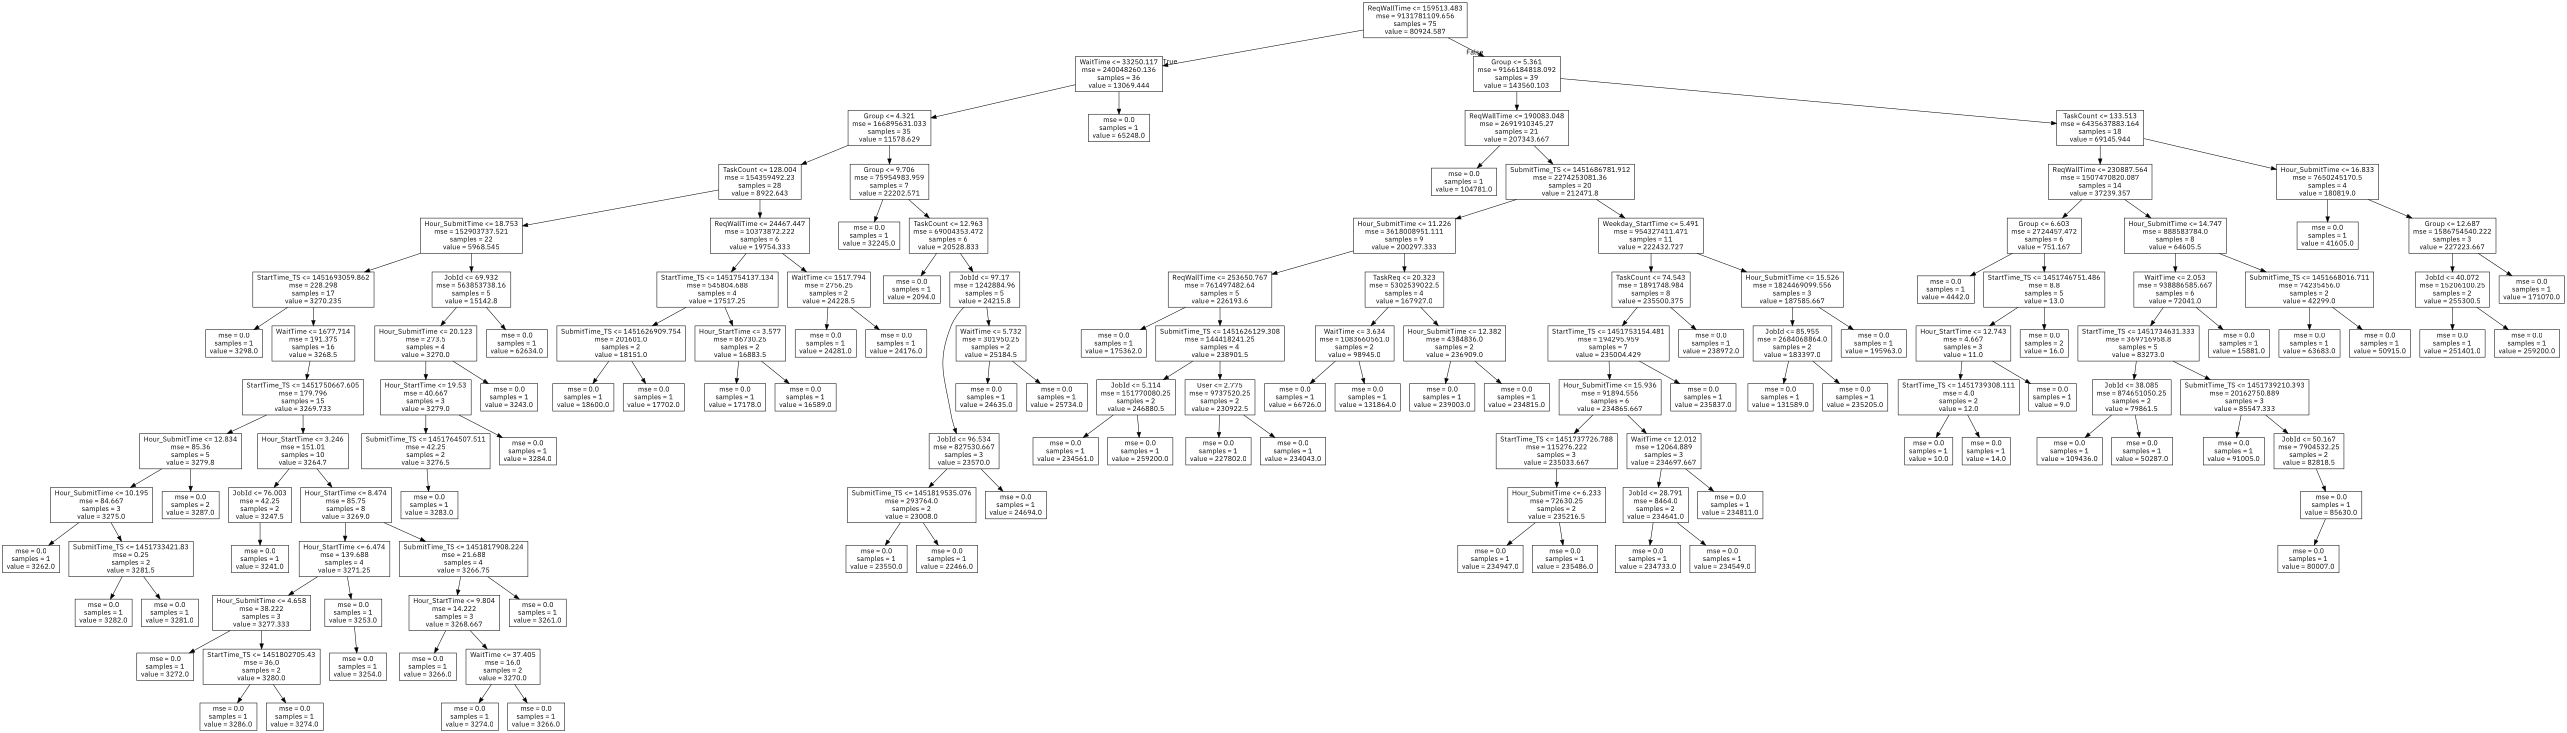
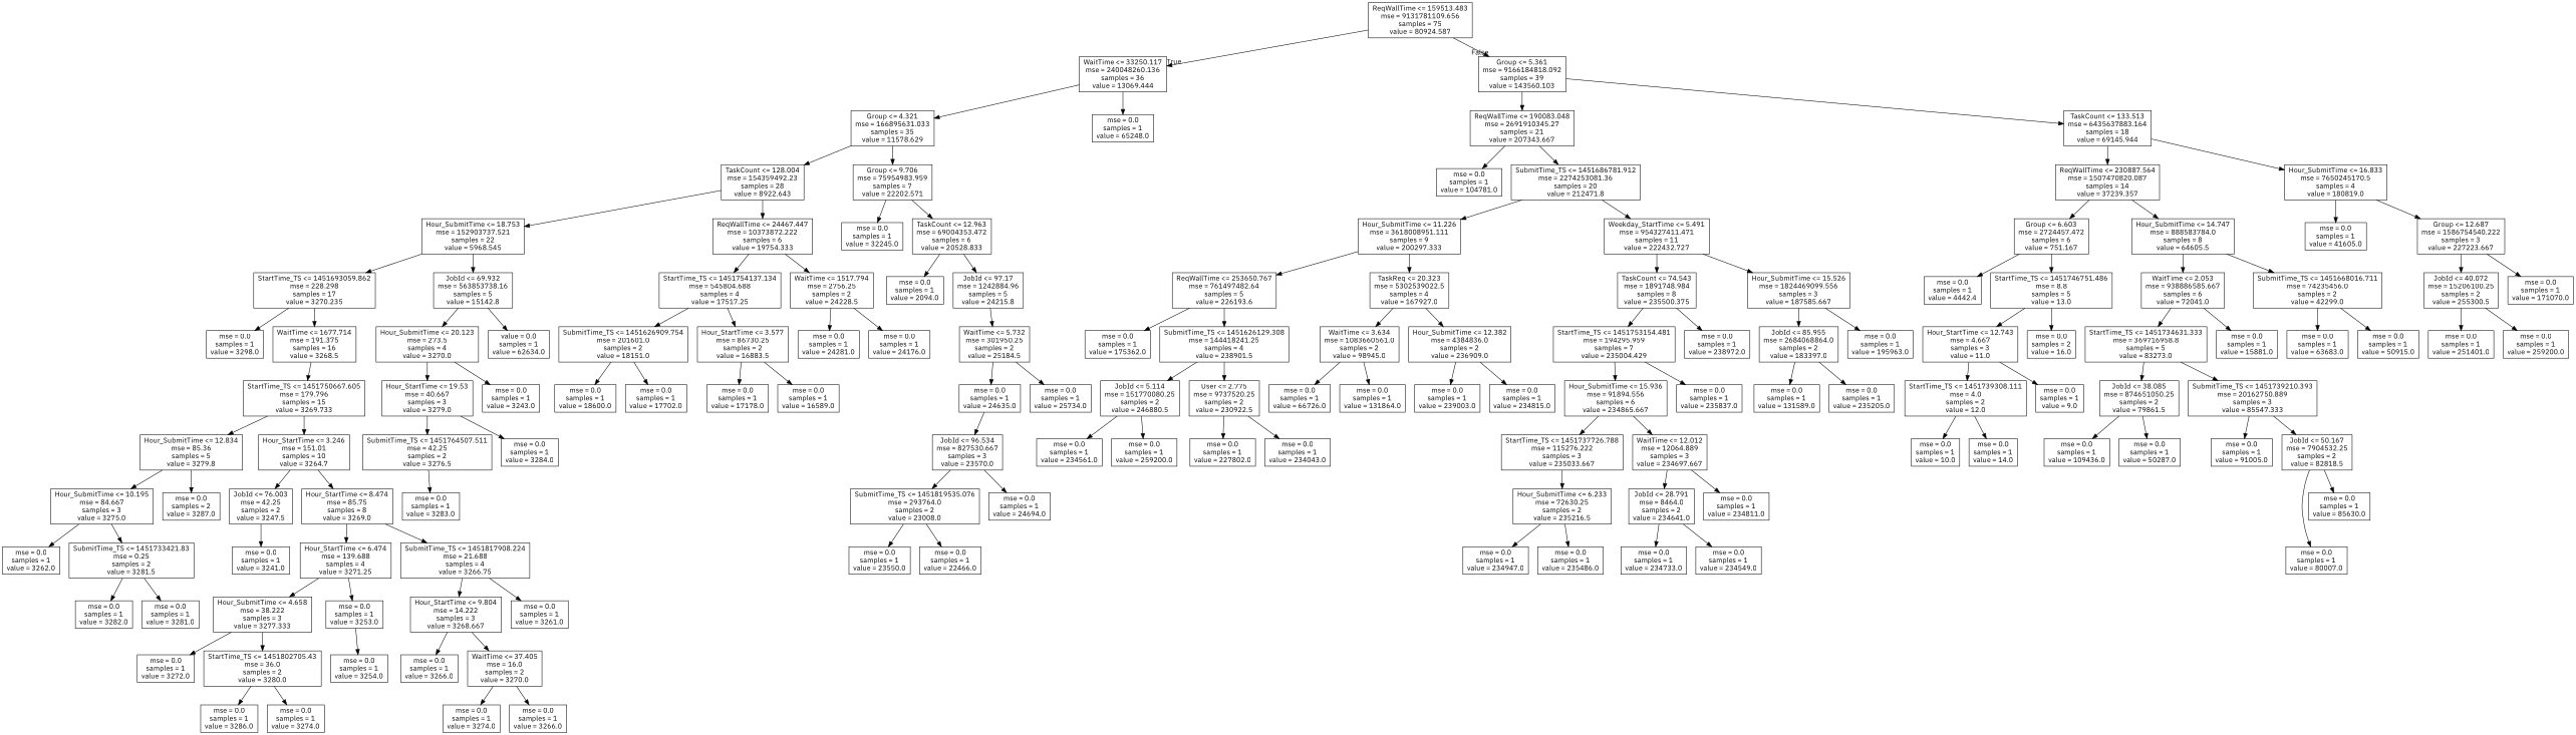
  digraph {
    fontname="IBM Plex Sans"
    node [fontname="IBM Plex Sans" shape=box]
    edge [fontname="IBM Plex Sans"]
    n1 [label="ReqWallTime <= 159513.483\nmse = 9131781109.656\nsamples = 75\nvalue = 80924.587"]
    n2 [label="WaitTime <= 33250.117\nmse = 240048260.136\nsamples = 36\nvalue = 13069.444"]
    n3 [label="Group <= 5.361\nmse = 9166184818.092\nsamples = 39\nvalue = 143560.103"]
    n4 [label="Group <= 4.321\nmse = 166895631.033\nsamples = 35\nvalue = 11578.629"]
    n5 [label="mse = 0.0\nsamples = 1\nvalue = 65248.0"]
    n6 [label="ReqWallTime <= 190083.048\nmse = 2691910345.27\nsamples = 21\nvalue = 207343.667"]
    n7 [label="TaskCount <= 133.513\nmse = 6435637883.164\nsamples = 18\nvalue = 69145.944"]
    n8 [label="TaskCount <= 128.004\nmse = 154359492.23\nsamples = 28\nvalue = 8922.643"]
    n9 [label="Group <= 9.706\nmse = 75954983.959\nsamples = 7\nvalue = 22202.571"]
    n10 [label="Hour_SubmitTime <= 18.753\nmse = 152903737.521\nsamples = 22\nvalue = 5968.545"]
    n11 [label="ReqWallTime <= 24467.447\nmse = 10373872.222\nsamples = 6\nvalue = 19754.333"]
    n12 [label="mse = 0.0\nsamples = 1\nvalue = 32245.0"]
    n13 [label="TaskCount <= 12.963\nmse = 69004353.472\nsamples = 6\nvalue = 20528.833"]
    n14 [label="StartTime_TS <= 1451693059.862\nmse = 228.298\nsamples = 17\nvalue = 3270.235"]
    n15 [label="JobId <= 69.932\nmse = 563853738.16\nsamples = 5\nvalue = 15142.8"]
    n16 [label="StartTime_TS <= 1451754137.134\nmse = 545804.688\nsamples = 4\nvalue = 17517.25"]
    n17 [label="WaitTime <= 1517.794\nmse = 2756.25\nsamples = 2\nvalue = 24228.5"]
    n18 [label="mse = 0.0\nsamples = 1\nvalue = 3298.0"]
    n19 [label="WaitTime <= 1677.714\nmse = 191.375\nsamples = 16\nvalue = 3268.5"]
    n20 [label="Hour_SubmitTime <= 20.123\nmse = 273.5\nsamples = 4\nvalue = 3270.0"]
-   n21 [label="mse = 0.0\nsamples = 1\nvalue = 62634.0"]
+   n21 [label="value = 0.0\nsamples = 1\nvalue = 62634.0"]
    n22 [label="StartTime_TS <= 1451750667.605\nmse = 179.796\nsamples = 15\nvalue = 3269.733"]
    n23 [label="Hour_SubmitTime <= 12.834\nmse = 85.36\nsamples = 5\nvalue = 3279.8"]
    n24 [label="Hour_StartTime <= 3.246\nmse = 151.01\nsamples = 10\nvalue = 3264.7"]
    n25 [label="Hour_SubmitTime <= 10.195\nmse = 84.667\nsamples = 3\nvalue = 3275.0"]
    n26 [label="mse = 0.0\nsamples = 2\nvalue = 3287.0"]
    n27 [label="JobId <= 76.003\nmse = 42.25\nsamples = 2\nvalue = 3247.5"]
    n28 [label="Hour_StartTime <= 8.474\nmse = 85.75\nsamples = 8\nvalue = 3269.0"]
    n29 [label="mse = 0.0\nsamples = 1\nvalue = 3262.0"]
    n30 [label="SubmitTime_TS <= 1451733421.83\nmse = 0.25\nsamples = 2\nvalue = 3281.5"]
    n31 [label="mse = 0.0\nsamples = 1\nvalue = 3282.0"]
    n32 [label="mse = 0.0\nsamples = 1\nvalue = 3281.0"]
    n33 [label="mse = 0.0\nsamples = 1\nvalue = 3241.0"]
    n34 [label="Hour_StartTime <= 6.474\nmse = 139.688\nsamples = 4\nvalue = 3271.25"]
    n35 [label="SubmitTime_TS <= 1451817908.224\nmse = 21.688\nsamples = 4\nvalue = 3266.75"]
    n36 [label="mse = 0.0\nsamples = 1\nvalue = 3254.0"]
    n37 [label="Hour_SubmitTime <= 4.658\nmse = 38.222\nsamples = 3\nvalue = 3277.333"]
    n38 [label="mse = 0.0\nsamples = 1\nvalue = 3253.0"]
    n39 [label="Hour_StartTime <= 9.804\nmse = 14.222\nsamples = 3\nvalue = 3268.667"]
    n40 [label="mse = 0.0\nsamples = 1\nvalue = 3261.0"]
    n41 [label="mse = 0.0\nsamples = 1\nvalue = 3272.0"]
    n42 [label="StartTime_TS <= 1451802705.43\nmse = 36.0\nsamples = 2\nvalue = 3280.0"]
    n43 [label="mse = 0.0\nsamples = 1\nvalue = 3286.0"]
    n44 [label="mse = 0.0\nsamples = 1\nvalue = 3274.0"]
    n45 [label="mse = 0.0\nsamples = 1\nvalue = 3266.0"]
    n46 [label="WaitTime <= 37.405\nmse = 16.0\nsamples = 2\nvalue = 3270.0"]
    n47 [label="mse = 0.0\nsamples = 1\nvalue = 3274.0"]
    n48 [label="mse = 0.0\nsamples = 1\nvalue = 3266.0"]
    n49 [label="Hour_StartTime <= 19.53\nmse = 40.667\nsamples = 3\nvalue = 3279.0"]
    n50 [label="mse = 0.0\nsamples = 1\nvalue = 3243.0"]
    n51 [label="SubmitTime_TS <= 1451764507.511\nmse = 42.25\nsamples = 2\nvalue = 3276.5"]
    n52 [label="mse = 0.0\nsamples = 1\nvalue = 3284.0"]
    n53 [label="mse = 0.0\nsamples = 1\nvalue = 3283.0"]
    n54 [label="SubmitTime_TS <= 1451626909.754\nmse = 201601.0\nsamples = 2\nvalue = 18151.0"]
    n55 [label="Hour_StartTime <= 3.577\nmse = 86730.25\nsamples = 2\nvalue = 16883.5"]
    n56 [label="mse = 0.0\nsamples = 1\nvalue = 24281.0"]
    n57 [label="mse = 0.0\nsamples = 1\nvalue = 24176.0"]
    n58 [label="mse = 0.0\nsamples = 1\nvalue = 18600.0"]
    n59 [label="mse = 0.0\nsamples = 1\nvalue = 17702.0"]
    n60 [label="mse = 0.0\nsamples = 1\nvalue = 17178.0"]
    n61 [label="mse = 0.0\nsamples = 1\nvalue = 16589.0"]
    n62 [label="mse = 0.0\nsamples = 1\nvalue = 2094.0"]
    n63 [label="JobId <= 97.17\nmse = 1242884.96\nsamples = 5\nvalue = 24215.8"]
    n64 [label="JobId <= 96.534\nmse = 827530.667\nsamples = 3\nvalue = 23570.0"]
    n65 [label="WaitTime <= 5.732\nmse = 301950.25\nsamples = 2\nvalue = 25184.5"]
    n66 [label="SubmitTime_TS <= 1451819535.076\nmse = 293764.0\nsamples = 2\nvalue = 23008.0"]
    n67 [label="mse = 0.0\nsamples = 1\nvalue = 24694.0"]
    n68 [label="mse = 0.0\nsamples = 1\nvalue = 24635.0"]
    n69 [label="mse = 0.0\nsamples = 1\nvalue = 25734.0"]
    n70 [label="mse = 0.0\nsamples = 1\nvalue = 23550.0"]
    n71 [label="mse = 0.0\nsamples = 1\nvalue = 22466.0"]
    n72 [label="mse = 0.0\nsamples = 1\nvalue = 104781.0"]
    n73 [label="SubmitTime_TS <= 1451686781.912\nmse = 2274253081.36\nsamples = 20\nvalue = 212471.8"]
    n74 [label="ReqWallTime <= 230887.564\nmse = 1507470820.087\nsamples = 14\nvalue = 37239.357"]
    n75 [label="Hour_SubmitTime <= 16.833\nmse = 7650245170.5\nsamples = 4\nvalue = 180819.0"]
    n76 [label="Hour_SubmitTime <= 11.226\nmse = 3618008951.111\nsamples = 9\nvalue = 200297.333"]
    n77 [label="Weekday_StartTime <= 5.491\nmse = 954327411.471\nsamples = 11\nvalue = 222432.727"]
    n78 [label="ReqWallTime <= 253650.767\nmse = 761497482.64\nsamples = 5\nvalue = 226193.6"]
    n79 [label="TaskReq <= 20.323\nmse = 5302539022.5\nsamples = 4\nvalue = 167927.0"]
    n80 [label="TaskCount <= 74.543\nmse = 1891748.984\nsamples = 8\nvalue = 235500.375"]
    n81 [label="Hour_SubmitTime <= 15.526\nmse = 1824469099.556\nsamples = 3\nvalue = 187585.667"]
    n82 [label="mse = 0.0\nsamples = 1\nvalue = 175362.0"]
    n83 [label="SubmitTime_TS <= 1451626129.308\nmse = 144418241.25\nsamples = 4\nvalue = 238901.5"]
    n84 [label="WaitTime <= 3.634\nmse = 1083660561.0\nsamples = 2\nvalue = 98945.0"]
    n85 [label="Hour_SubmitTime <= 12.382\nmse = 4384836.0\nsamples = 2\nvalue = 236909.0"]
    n86 [label="JobId <= 5.114\nmse = 151770080.25\nsamples = 2\nvalue = 246880.5"]
    n87 [label="User <= 2.775\nmse = 9737520.25\nsamples = 2\nvalue = 230922.5"]
    n88 [label="mse = 0.0\nsamples = 1\nvalue = 234561.0"]
    n89 [label="mse = 0.0\nsamples = 1\nvalue = 259200.0"]
    n90 [label="mse = 0.0\nsamples = 1\nvalue = 227802.0"]
    n91 [label="mse = 0.0\nsamples = 1\nvalue = 234043.0"]
    n92 [label="mse = 0.0\nsamples = 1\nvalue = 66726.0"]
    n93 [label="mse = 0.0\nsamples = 1\nvalue = 131864.0"]
    n94 [label="mse = 0.0\nsamples = 1\nvalue = 239003.0"]
    n95 [label="mse = 0.0\nsamples = 1\nvalue = 234815.0"]
    n96 [label="StartTime_TS <= 1451753154.481\nmse = 194295.959\nsamples = 7\nvalue = 235004.429"]
    n97 [label="mse = 0.0\nsamples = 1\nvalue = 238972.0"]
    n98 [label="JobId <= 85.955\nmse = 2684068864.0\nsamples = 2\nvalue = 183397.0"]
    n99 [label="mse = 0.0\nsamples = 1\nvalue = 195963.0"]
    n100 [label="Hour_SubmitTime <= 15.936\nmse = 91894.556\nsamples = 6\nvalue = 234865.667"]
    n101 [label="mse = 0.0\nsamples = 1\nvalue = 235837.0"]
    n102 [label="StartTime_TS <= 1451737726.788\nmse = 115276.222\nsamples = 3\nvalue = 235033.667"]
    n103 [label="WaitTime <= 12.012\nmse = 12064.889\nsamples = 3\nvalue = 234697.667"]
    n104 [label="Hour_SubmitTime <= 6.233\nmse = 72630.25\nsamples = 2\nvalue = 235216.5"]
    n105 [label="JobId <= 28.791\nmse = 8464.0\nsamples = 2\nvalue = 234641.0"]
    n106 [label="mse = 0.0\nsamples = 1\nvalue = 234811.0"]
    n107 [label="mse = 0.0\nsamples = 1\nvalue = 234947.0"]
    n108 [label="mse = 0.0\nsamples = 1\nvalue = 235486.0"]
    n109 [label="mse = 0.0\nsamples = 1\nvalue = 234733.0"]
    n110 [label="mse = 0.0\nsamples = 1\nvalue = 234549.0"]
    n111 [label="mse = 0.0\nsamples = 1\nvalue = 131589.0"]
    n112 [label="mse = 0.0\nsamples = 1\nvalue = 235205.0"]
    n113 [label="Group <= 6.603\nmse = 2724457.472\nsamples = 6\nvalue = 751.167"]
    n114 [label="Hour_SubmitTime <= 14.747\nmse = 888583784.0\nsamples = 8\nvalue = 64605.5"]
    n115 [label="mse = 0.0\nsamples = 1\nvalue = 41605.0"]
    n116 [label="Group <= 12.687\nmse = 1586754540.222\nsamples = 3\nvalue = 227223.667"]
-   n117 [label="mse = 0.0\nsamples = 1\nvalue = 4442.0"]
+   n117 [label="mse = 0.0\nsamples = 1\nvalue = 4442.4"]
    n118 [label="StartTime_TS <= 1451746751.486\nmse = 8.8\nsamples = 5\nvalue = 13.0"]
    n119 [label="WaitTime <= 2.053\nmse = 938886585.667\nsamples = 6\nvalue = 72041.0"]
    n120 [label="SubmitTime_TS <= 1451668016.711\nmse = 74235456.0\nsamples = 2\nvalue = 42299.0"]
    n121 [label="Hour_StartTime <= 12.743\nmse = 4.667\nsamples = 3\nvalue = 11.0"]
    n122 [label="mse = 0.0\nsamples = 2\nvalue = 16.0"]
    n123 [label="StartTime_TS <= 1451739308.111\nmse = 4.0\nsamples = 2\nvalue = 12.0"]
    n124 [label="mse = 0.0\nsamples = 1\nvalue = 9.0"]
    n125 [label="mse = 0.0\nsamples = 1\nvalue = 10.0"]
    n126 [label="mse = 0.0\nsamples = 1\nvalue = 14.0"]
    n127 [label="StartTime_TS <= 1451734631.333\nmse = 369716958.8\nsamples = 5\nvalue = 83273.0"]
    n128 [label="mse = 0.0\nsamples = 1\nvalue = 15881.0"]
    n129 [label="mse = 0.0\nsamples = 1\nvalue = 63683.0"]
    n130 [label="mse = 0.0\nsamples = 1\nvalue = 50915.0"]
    n131 [label="JobId <= 38.085\nmse = 874651050.25\nsamples = 2\nvalue = 79861.5"]
    n132 [label="SubmitTime_TS <= 1451739210.393\nmse = 20162750.889\nsamples = 3\nvalue = 85547.333"]
    n133 [label="mse = 0.0\nsamples = 1\nvalue = 109436.0"]
    n134 [label="mse = 0.0\nsamples = 1\nvalue = 50287.0"]
    n135 [label="mse = 0.0\nsamples = 1\nvalue = 91005.0"]
    n136 [label="JobId <= 50.167\nmse = 7904532.25\nsamples = 2\nvalue = 82818.5"]
    n137 [label="mse = 0.0\nsamples = 1\nvalue = 80007.0"]
    n138 [label="mse = 0.0\nsamples = 1\nvalue = 85630.0"]
    n139 [label="JobId <= 40.072\nmse = 15206100.25\nsamples = 2\nvalue = 255300.5"]
    n140 [label="mse = 0.0\nsamples = 1\nvalue = 171070.0"]
    n141 [label="mse = 0.0\nsamples = 1\nvalue = 251401.0"]
    n142 [label="mse = 0.0\nsamples = 1\nvalue = 259200.0"]
    n1 -> n2 [headlabel=True labelangle=45 labeldistance=2.5]
    n1 -> n3 [headlabel=False labelangle=-45 labeldistance=2.5]
    n2 -> n4
    n2 -> n5
    n3 -> n6
    n3 -> n7
    n4 -> n8
    n4 -> n9
    n6 -> n72
    n6 -> n73
    n7 -> n74
    n7 -> n75
    n8 -> n10
    n8 -> n11
    n9 -> n12
    n9 -> n13
    n10 -> n14
    n10 -> n15
    n11 -> n16
    n11 -> n17
    n13 -> n62
    n13 -> n63
    n14 -> n18
    n14 -> n19
    n15 -> n20
    n15 -> n21
    n16 -> n54
    n16 -> n55
    n17 -> n56
    n17 -> n57
    n19 -> n22
    n20 -> n49
    n20 -> n50
    n22 -> n23
    n22 -> n24
    n23 -> n25
    n23 -> n26
    n24 -> n27
    n24 -> n28
    n25 -> n29
    n25 -> n30
    n27 -> n33
    n28 -> n34
    n28 -> n35
    n30 -> n31
    n30 -> n32
    n34 -> n37
    n34 -> n38
    n35 -> n39
    n35 -> n40
    n37 -> n41
    n37 -> n42
    n38 -> n36
    n39 -> n45
    n39 -> n46
    n42 -> n43
    n42 -> n44
    n46 -> n47
    n46 -> n48
    n49 -> n51
    n49 -> n52
    n51 -> n53
    n54 -> n58
    n54 -> n59
    n55 -> n60
    n55 -> n61
-   n63 -> n64
+   n68 -> n64
    n63 -> n65
    n64 -> n66
    n64 -> n67
    n65 -> n68
    n65 -> n69
    n66 -> n70
    n66 -> n71
    n73 -> n76
    n73 -> n77
    n74 -> n113
    n74 -> n114
    n75 -> n115
    n75 -> n116
    n76 -> n78
    n76 -> n79
    n77 -> n80
    n77 -> n81
    n78 -> n82
    n78 -> n83
    n79 -> n84
    n79 -> n85
    n80 -> n96
    n80 -> n97
    n81 -> n98
    n81 -> n99
    n83 -> n86
    n83 -> n87
    n84 -> n92
    n84 -> n93
    n85 -> n94
    n85 -> n95
    n86 -> n88
    n86 -> n89
    n87 -> n90
    n87 -> n91
    n96 -> n100
    n96 -> n101
    n98 -> n111
    n98 -> n112
    n100 -> n102
    n100 -> n103
    n102 -> n104
    n103 -> n105
    n103 -> n106
    n104 -> n107
    n104 -> n108
    n105 -> n109
    n105 -> n110
    n113 -> n117
    n113 -> n118
    n114 -> n119
    n114 -> n120
    n116 -> n139
    n116 -> n140
    n118 -> n121
    n118 -> n122
    n119 -> n127
    n119 -> n128
    n120 -> n129
    n120 -> n130
    n121 -> n123
    n121 -> n124
    n123 -> n125
    n123 -> n126
    n127 -> n131
    n127 -> n132
    n131 -> n133
    n131 -> n134
    n132 -> n135
    n132 -> n136
-   n138 -> n137
+   n136 -> n137
    n136 -> n138
    n139 -> n141
    n139 -> n142
  }
